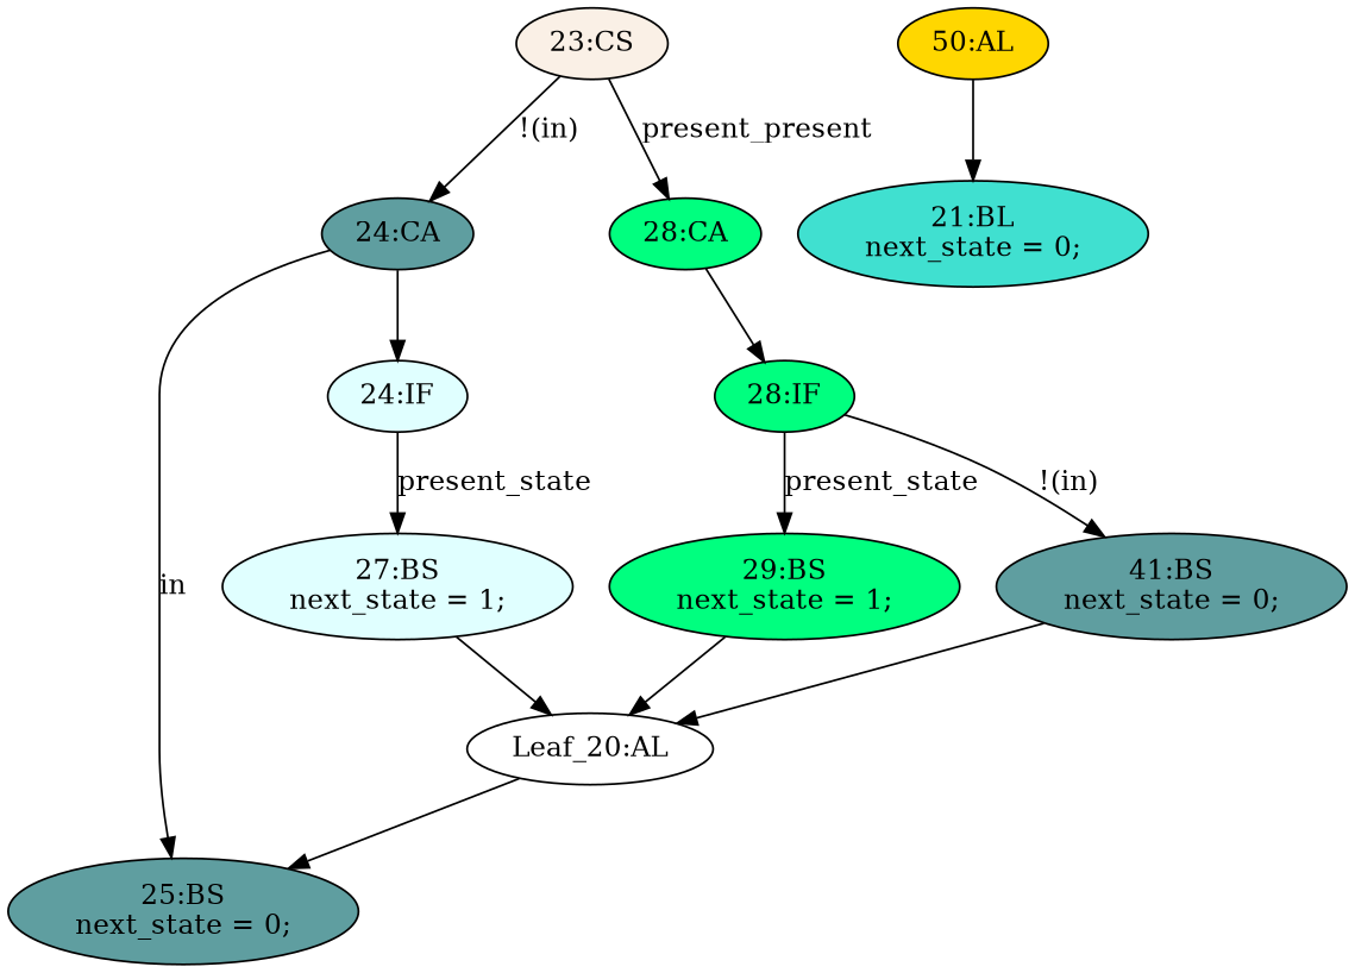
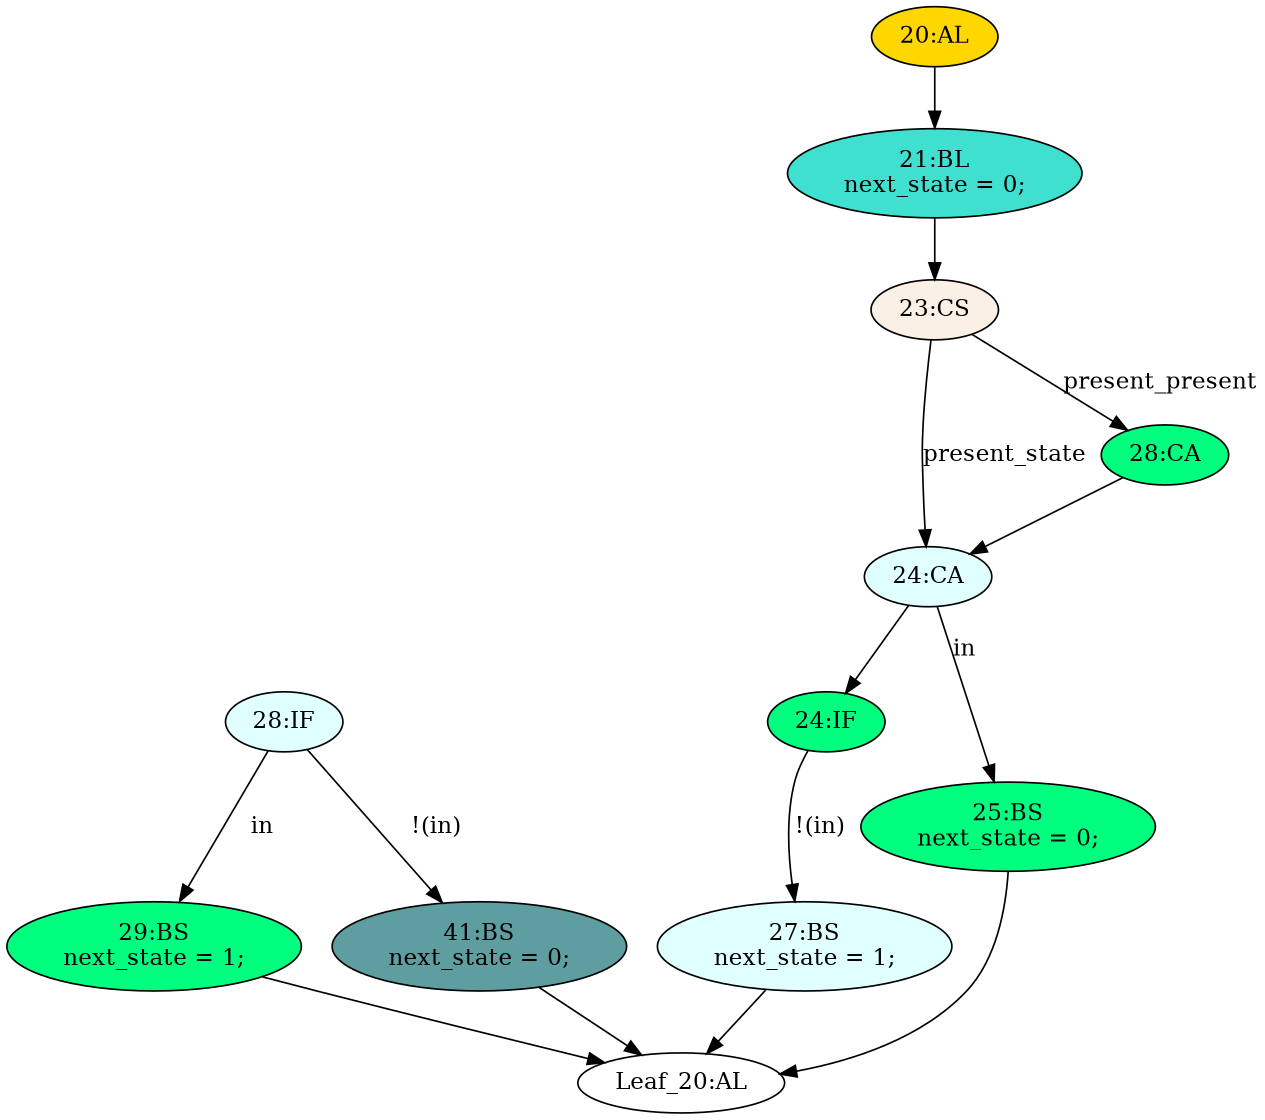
  strict digraph {
    node [fillcolor=springgreen statements="[]" style=filled typ=BlockingSubstitution]
    edge [cond="[]" lineno=None]
-   n1 [ast="<pyverilog.vparser.ast.Case object at 0x7fa5c25e7ad0>" fillcolor=cadetblue label="24:CA" typ=Case]
-   n2 [ast="<pyverilog.vparser.ast.IfStatement object at 0x7fa5c25e7b50>" fillcolor=lightcyan label="24:IF" typ=IfStatement]
-   n3 [ast="<pyverilog.vparser.ast.BlockingSubstitution object at 0x7fa5c25e7d90>" fillcolor=cadetblue label="25:BS\nnext_state = 0;" statements="[<pyverilog.vparser.ast.BlockingSubstitution object at 0x7fa5c25e7d90>]"]
+   n1 [ast="<pyverilog.vparser.ast.Case object at 0x7fa5c25e7ad0>" fillcolor=lightcyan label="24:CA" typ=Case]
+   n2 [ast="<pyverilog.vparser.ast.IfStatement object at 0x7fa5c25e7b50>" label="24:IF" typ=IfStatement]
+   n3 [ast="<pyverilog.vparser.ast.BlockingSubstitution object at 0x7fa5c25e7d90>" label="25:BS\nnext_state = 0;" statements="[<pyverilog.vparser.ast.BlockingSubstitution object at 0x7fa5c25e7d90>]"]
    n4 [ast="<pyverilog.vparser.ast.BlockingSubstitution object at 0x7fa5c25e7bd0>" fillcolor=lightcyan label="27:BS\nnext_state = 1;" statements="[<pyverilog.vparser.ast.BlockingSubstitution object at 0x7fa5c25e7bd0>]"]
    n5 [def_var="['next_state']" label="Leaf_20:AL" fillcolor="" statements="" style="" typ=""]
-   n6 [ast="<pyverilog.vparser.ast.Always object at 0x7fa5c25e7f50>" clk_sens=False fillcolor=gold label="50:AL" sens="['present_state', 'in']" typ=Always use_var="['present_state', 'in']"]
+   n6 [ast="<pyverilog.vparser.ast.Always object at 0x7fa5c25e7f50>" clk_sens=False fillcolor=gold label="20:AL" sens="['present_state', 'in']" typ=Always use_var="['present_state', 'in']"]
    n7 [ast="<pyverilog.vparser.ast.Block object at 0x7fa5c25c6150>" fillcolor=turquoise label="21:BL\nnext_state = 0;" statements="[<pyverilog.vparser.ast.BlockingSubstitution object at 0x7fa5c25c6190>]" typ=Block]
    n8 [ast="<pyverilog.vparser.ast.CaseStatement object at 0x7fa5c25c62d0>" fillcolor=linen label="23:CS" typ=CaseStatement]
    n9 [ast="<pyverilog.vparser.ast.Case object at 0x7fa5c25c6390>" label="28:CA" typ=Case]
    n10 [ast="<pyverilog.vparser.ast.BlockingSubstitution object at 0x7fa5c25c6590>" label="29:BS\nnext_state = 1;" statements="[<pyverilog.vparser.ast.BlockingSubstitution object at 0x7fa5c25c6590>]"]
-   n11 [ast="<pyverilog.vparser.ast.IfStatement object at 0x7fa5c25c6410>" label="28:IF" typ=IfStatement]
+   n11 [ast="<pyverilog.vparser.ast.IfStatement object at 0x7fa5c25c6410>" fillcolor=lightcyan label="28:IF" typ=IfStatement]
    n12 [ast="<pyverilog.vparser.ast.BlockingSubstitution object at 0x7fa5c25c6450>" fillcolor=cadetblue label="41:BS\nnext_state = 0;" statements="[<pyverilog.vparser.ast.BlockingSubstitution object at 0x7fa5c25c6450>]"]
    n1 -> n2
    n1 -> n3 [cond="['in']" label=in lineno=24]
-   n2 -> n4 [cond="['in']" label=present_state lineno=24]
-   n5 -> n3
+   n2 -> n4 [cond="['in']" label="!(in)" lineno=24]
+   n3 -> n5
    n4 -> n5
    n6 -> n7
-   n8 -> n1 [cond="['present_state']" label="!(in)" lineno=23]
+   n7 -> n8
+   n8 -> n1 [cond="['present_state']" label=present_state lineno=23]
    n8 -> n9 [cond="['present_state']" label=present_present lineno=23]
-   n9 -> n11
+   n9 -> n1
    n10 -> n5
-   n11 -> n10 [cond="['in']" label=present_state lineno=28]
+   n11 -> n10 [cond="['in']" label=in lineno=28]
    n11 -> n12 [cond="['in']" label="!(in)" lineno=28]
    n12 -> n5
  }
